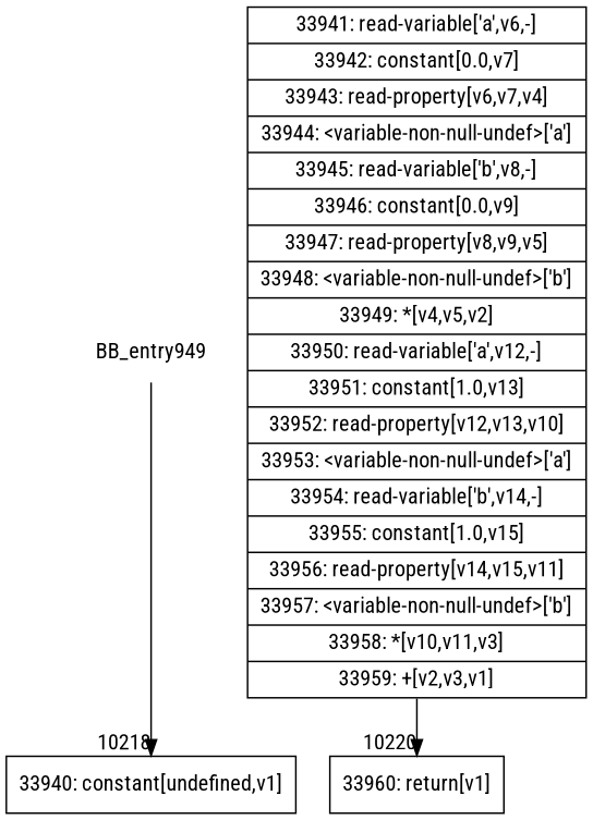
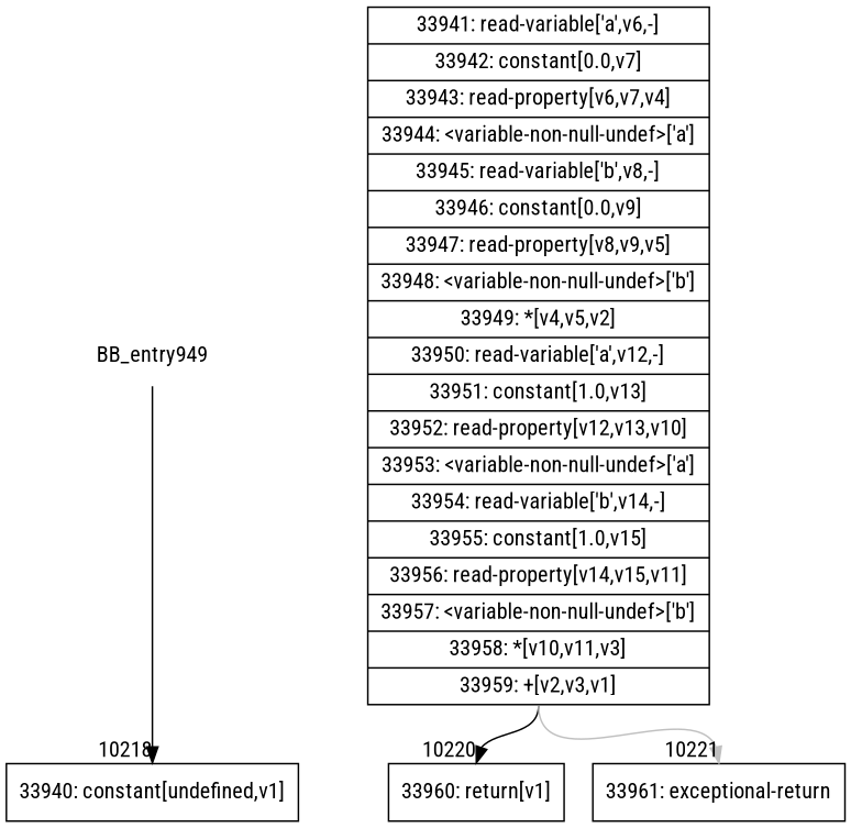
  digraph {
    fontname="Roboto Condensed"
    rankdir=TD
    node [fontname="Roboto Condensed" shape=record]
    edge [fontname="Roboto Condensed" headport=n tailport=s]
    n1 [label=BB_entry949 shape=none]
    n2 [label="{33940: constant[undefined,v1]}"]
    n3 [label="{33941: read-variable['a',v6,-]|33942: constant[0.0,v7]|33943: read-property[v6,v7,v4]|33944: \<variable-non-null-undef\>['a']|33945: read-variable['b',v8,-]|33946: constant[0.0,v9]|33947: read-property[v8,v9,v5]|33948: \<variable-non-null-undef\>['b']|33949: *[v4,v5,v2]|33950: read-variable['a',v12,-]|33951: constant[1.0,v13]|33952: read-property[v12,v13,v10]|33953: \<variable-non-null-undef\>['a']|33954: read-variable['b',v14,-]|33955: constant[1.0,v15]|33956: read-property[v14,v15,v11]|33957: \<variable-non-null-undef\>['b']|33958: *[v10,v11,v3]|33959: +[v2,v3,v1]}"]
    n4 [label="{33960: return[v1]}"]
+   n5 [label="{33961: exceptional-return}"]
    n1 -> n2 [headlabel="    10218"]
    n3 -> n4 [headlabel="      10220"]
+   n3 -> n5 [color=gray headlabel="      10221"]
  }
